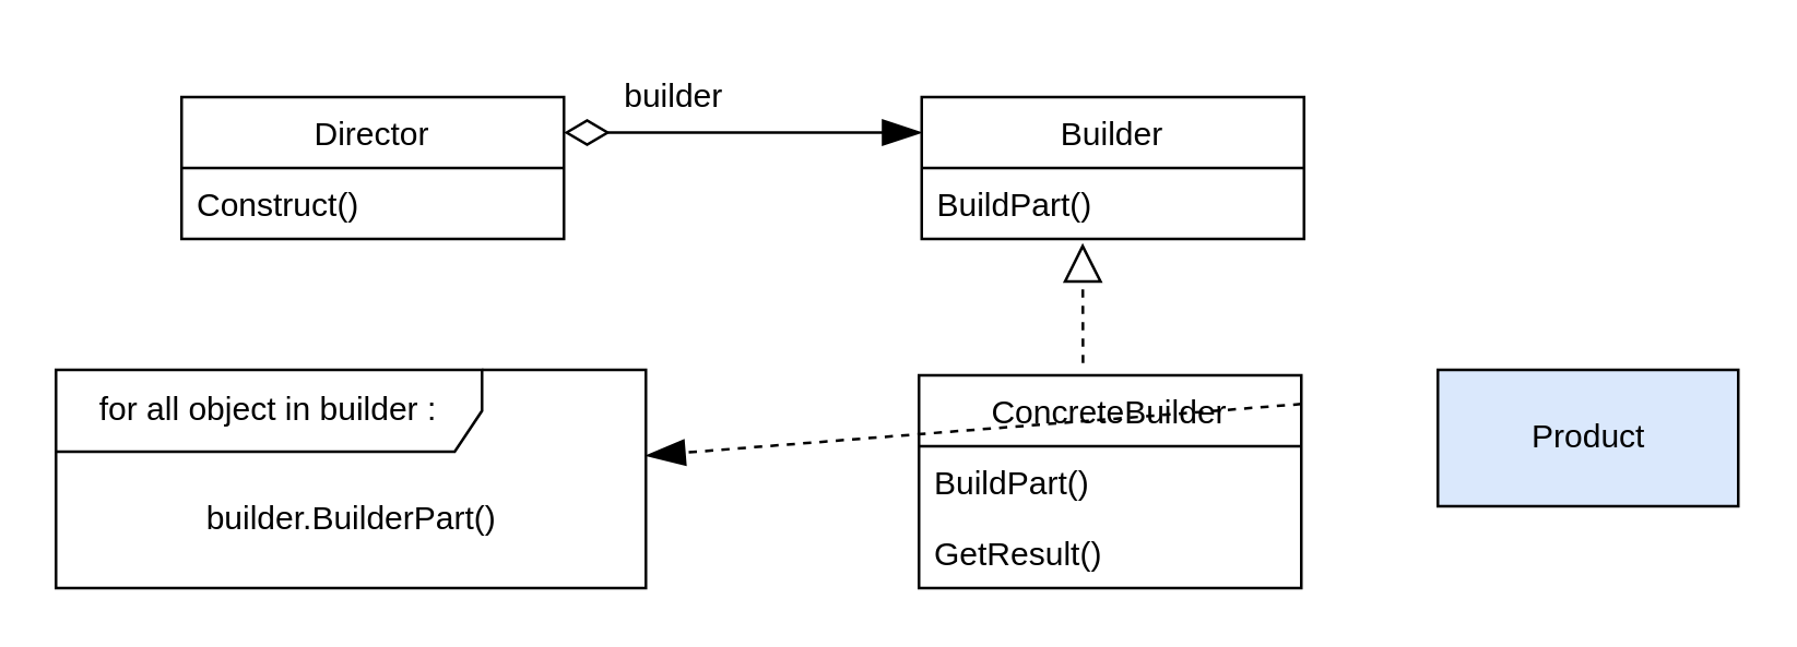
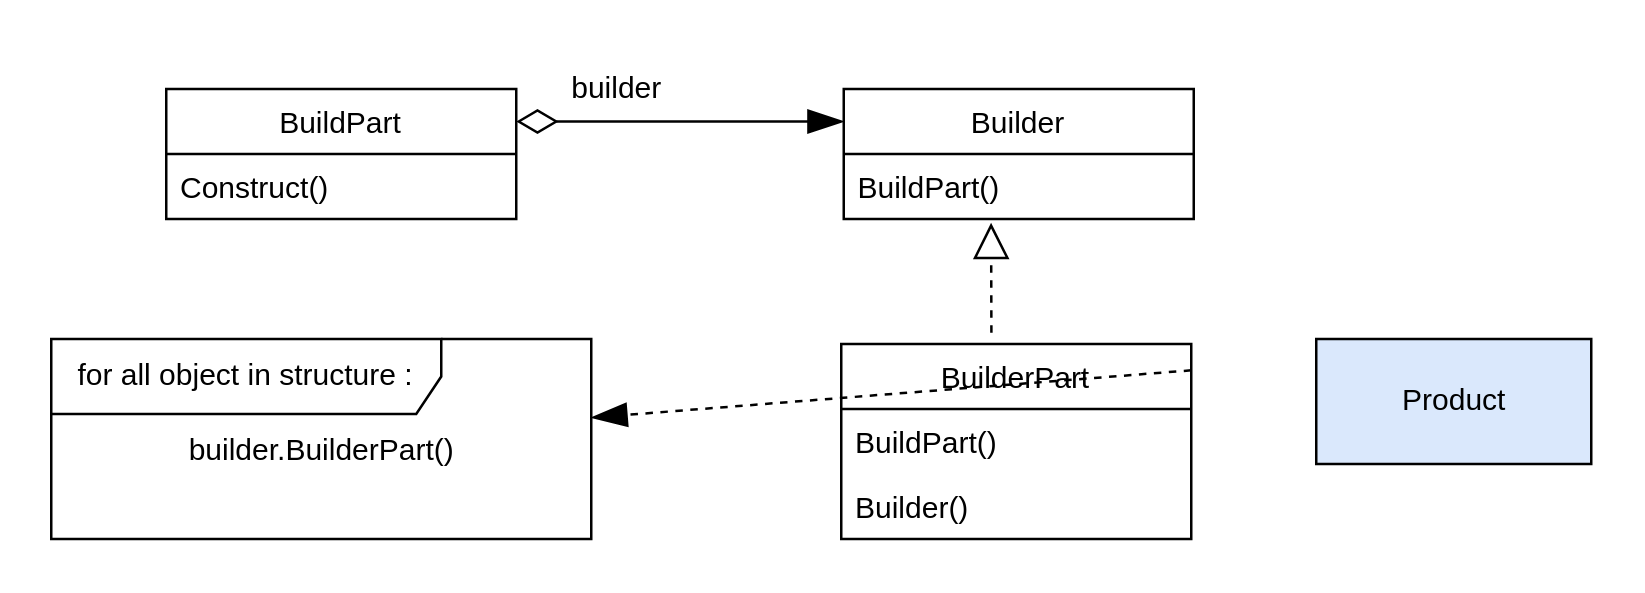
  <mxCell id="0" />
  <mxCell id="1" parent="0" />
- <mxCell id="2" value="Director" style="swimlane;fontStyle=0;childLayout=stackLayout;horizontal=1;startSize=26;fillColor=none;horizontalStack=0;resizeParent=1;resizeParentMax=0;resizeLast=0;collapsible=1;marginBottom=0;" vertex="1" parent="1"><mxGeometry x="66" y="35" width="140" height="52" as="geometry" /></mxCell>
+ <mxCell id="2" value="BuildPart" style="swimlane;fontStyle=0;childLayout=stackLayout;horizontal=1;startSize=26;fillColor=none;horizontalStack=0;resizeParent=1;resizeParentMax=0;resizeLast=0;collapsible=1;marginBottom=0;" vertex="1" parent="1"><mxGeometry x="66" y="35" width="140" height="52" as="geometry" /></mxCell>
  <mxCell id="3" value="Construct()" style="text;strokeColor=none;fillColor=none;align=left;verticalAlign=top;spacingLeft=4;spacingRight=4;overflow=hidden;rotatable=0;points=[[0,0.5],[1,0.5]];portConstraint=eastwest;" vertex="1" parent="2"><mxGeometry y="26" width="140" height="26" as="geometry" /></mxCell>
  <mxCell id="4" value="Builder" style="swimlane;fontStyle=0;childLayout=stackLayout;horizontal=1;startSize=26;fillColor=none;horizontalStack=0;resizeParent=1;resizeParentMax=0;resizeLast=0;collapsible=1;marginBottom=0;" vertex="1" parent="1"><mxGeometry x="337" y="35" width="140" height="52" as="geometry" /></mxCell>
  <mxCell id="5" value="BuildPart()" style="text;strokeColor=none;fillColor=none;align=left;verticalAlign=top;spacingLeft=4;spacingRight=4;overflow=hidden;rotatable=0;points=[[0,0.5],[1,0.5]];portConstraint=eastwest;" vertex="1" parent="4"><mxGeometry y="26" width="140" height="26" as="geometry" /></mxCell>
- <mxCell id="6" value="ConcreteBuilder" style="swimlane;fontStyle=0;childLayout=stackLayout;horizontal=1;startSize=26;fillColor=none;horizontalStack=0;resizeParent=1;resizeParentMax=0;resizeLast=0;collapsible=1;marginBottom=0;" vertex="1" parent="1"><mxGeometry x="336" y="137" width="140" height="78" as="geometry" /></mxCell>
+ <mxCell id="6" value="BuilderPart" style="swimlane;fontStyle=0;childLayout=stackLayout;horizontal=1;startSize=26;fillColor=none;horizontalStack=0;resizeParent=1;resizeParentMax=0;resizeLast=0;collapsible=1;marginBottom=0;" vertex="1" parent="1"><mxGeometry x="336" y="137" width="140" height="78" as="geometry" /></mxCell>
  <mxCell id="7" value="BuildPart()" style="text;strokeColor=none;fillColor=none;align=left;verticalAlign=top;spacingLeft=4;spacingRight=4;overflow=hidden;rotatable=0;points=[[0,0.5],[1,0.5]];portConstraint=eastwest;" vertex="1" parent="6"><mxGeometry y="26" width="140" height="26" as="geometry" /></mxCell>
- <mxCell id="8" value="GetResult()" style="text;strokeColor=none;fillColor=none;align=left;verticalAlign=top;spacingLeft=4;spacingRight=4;overflow=hidden;rotatable=0;points=[[0,0.5],[1,0.5]];portConstraint=eastwest;" vertex="1" parent="6"><mxGeometry y="52" width="140" height="26" as="geometry" /></mxCell>
- <mxCell id="9" value="for all object in builder :" style="shape=umlFrame;whiteSpace=wrap;html=1;width=156;height=30;" vertex="1" parent="1"><mxGeometry x="20" y="135" width="216" height="80" as="geometry" /></mxCell>
- <mxCell id="10" value="builder.BuilderPart()" style="text;html=1;align=center;verticalAlign=middle;resizable=0;points=[];autosize=1;strokeColor=none;fillColor=none;" vertex="1" parent="1"><mxGeometry x="63" y="175" width="130" height="30" as="geometry" /></mxCell>
+ <mxCell id="8" value="Builder()" style="text;strokeColor=none;fillColor=none;align=left;verticalAlign=top;spacingLeft=4;spacingRight=4;overflow=hidden;rotatable=0;points=[[0,0.5],[1,0.5]];portConstraint=eastwest;" vertex="1" parent="6"><mxGeometry y="52" width="140" height="26" as="geometry" /></mxCell>
+ <mxCell id="9" value="for all object in structure :" style="shape=umlFrame;whiteSpace=wrap;html=1;width=156;height=30;" vertex="1" parent="1"><mxGeometry x="20" y="135" width="216" height="80" as="geometry" /></mxCell>
+ <mxCell id="10" value="builder.BuilderPart()" style="text;html=1;align=center;verticalAlign=middle;resizable=0;points=[];autosize=1;strokeColor=none;fillColor=none;" vertex="1" parent="1"><mxGeometry x="63" y="165" width="130" height="30" as="geometry" /></mxCell>
  <mxCell id="11" value="" style="endArrow=blockThin;html=1;endSize=12;startArrow=diamondThin;startSize=14;startFill=0;align=left;verticalAlign=bottom;rounded=0;exitX=1;exitY=0.25;exitDx=0;exitDy=0;entryX=0;entryY=0.25;entryDx=0;entryDy=0;endFill=1;" edge="1" parent="1" source="2" target="4"><mxGeometry x="-1" y="3" relative="1" as="geometry"><mxPoint x="226" y="205" as="sourcePoint" /><mxPoint x="406" y="45" as="targetPoint" /></mxGeometry></mxCell>
  <mxCell id="12" value="builder" style="text;html=1;align=center;verticalAlign=middle;resizable=0;points=[];autosize=1;strokeColor=none;fillColor=none;" vertex="1" parent="1"><mxGeometry x="216" y="20" width="60" height="30" as="geometry" /></mxCell>
  <mxCell id="13" value="" style="endArrow=block;dashed=1;endFill=0;endSize=12;html=1;rounded=0;entryX=0.421;entryY=1.058;entryDx=0;entryDy=0;entryPerimeter=0;exitX=0.429;exitY=-0.058;exitDx=0;exitDy=0;exitPerimeter=0;" edge="1" parent="1" source="6" target="5"><mxGeometry width="160" relative="1" as="geometry"><mxPoint x="157" y="205" as="sourcePoint" /><mxPoint x="367" y="125" as="targetPoint" /></mxGeometry></mxCell>
  <mxCell id="14" value="Product" style="html=1;fillColor=#dae8fc;" vertex="1" parent="1"><mxGeometry x="526" y="135" width="110" height="50" as="geometry" /></mxCell>
  <mxCell id="15" value="" style="endArrow=blockThin;dashed=1;endFill=1;endSize=12;html=1;rounded=0;exitX=1;exitY=0.135;exitDx=0;exitDy=0;exitPerimeter=0;" edge="1" parent="1" source="6" target="9"><mxGeometry width="160" relative="1" as="geometry"><mxPoint x="226" y="205" as="sourcePoint" /><mxPoint x="386" y="205" as="targetPoint" /></mxGeometry></mxCell>
